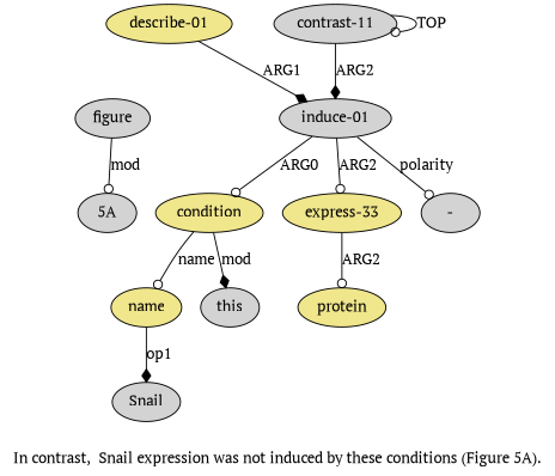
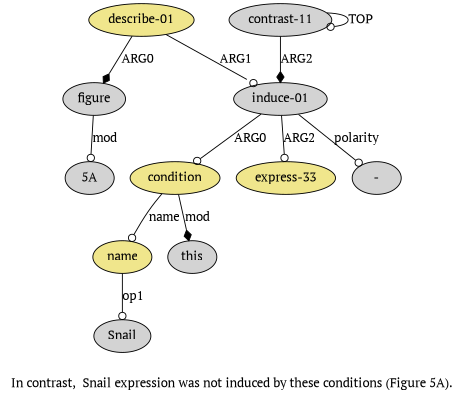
  digraph {
    fontname="PT Serif"
    label="In contrast,  Snail expression was not induced by these conditions (Figure 5A)."
    node [color=black fillcolor=lightgrey fontname="PT Serif" gold_ind=-1 style=filled test_ind=-1]
    edge [arrowhead=odot color=black fontname="PT Serif" gold_label=ARG2 test_label=ARG2]
    n1 [gold_label="5A" label="5A" test_label="5A"]
    n2 [gold_label="-" label="-" test_label="-"]
    n3 [gold_label=Snail label=Snail test_label=Snail]
    n4 [gold_ind=1 gold_label="induce-01" label="induce-01" test_ind=1 test_label="induce-01"]
    n5 [fillcolor=khaki gold_ind=2 gold_label=condition label=condition test_ind=2 test_label=condition]
    n6 [fillcolor=khaki gold_ind=4 gold_label="express-03" label="express-33" test_ind=4 test_label="express-03"]
    n7 [gold_ind=3 gold_label=this label=this test_ind=3 test_label=this]
    n8 [fillcolor=khaki gold_ind=6 gold_label=name label=name test_ind=6 test_label=name]
-   n9 [fillcolor=khaki gold_ind=5 gold_label=protein label=protein test_ind=5 test_label=protein]
    n10 [gold_ind=0 gold_label="contrast-01" label="contrast-11" test_ind=0 test_label="contrast-01"]
    n11 [fillcolor=khaki gold_ind=7 gold_label="describe-01" label="describe-01" test_ind=7 test_label="describe-01"]
    n12 [gold_ind=8 gold_label=figure label=figure test_ind=8 test_label=figure]
    n4 -> n2 [gold_label=polarity label=polarity test_label=polarity]
    n4 -> n5 [gold_label=ARG0 label=ARG0 test_label=ARG0]
    n4 -> n6 [label=ARG2]
    n5 -> n7 [arrowhead=diamond gold_label=mod label=mod test_label=mod]
    n5 -> n8 [gold_label=name label=name test_label=name]
-   n6 -> n9 [label=ARG2]
-   n8 -> n3 [arrowhead=diamond gold_label=op1 label=op1 test_label=op1]
+   n8 -> n3 [gold_label=op1 label=op1 test_label=op1]
    n10 -> n4 [arrowhead=diamond label=ARG2]
    n10 -> n10 [gold_label=TOP label=TOP test_label=TOP]
-   n11 -> n4 [arrowhead=diamond gold_label=ARG1 label=ARG1 test_label=ARG1]
+   n11 -> n4 [gold_label=ARG1 label=ARG1 test_label=ARG1]
+   n11 -> n12 [arrowhead=diamond gold_label=ARG0 label=ARG0 test_label=ARG0]
    n12 -> n1 [gold_label=mod label=mod test_label=mod]
  }
